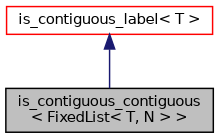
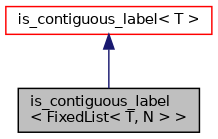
  digraph {
    node [fontname=Helvetica fontsize=10 shape=record]
-   n1 [color=black fillcolor=grey75 fontcolor=black height=0.2 label="is_contiguous_contiguous\l\< FixedList\< T, N \> \>" style=filled width=0.4]
+   n1 [color=black fillcolor=grey75 fontcolor=black height=0.2 label="is_contiguous_label\l\< FixedList\< T, N \> \>" style=filled width=0.4]
    n2 [color=red height=0.2 label="is_contiguous_label\< T \>" width=0.4]
    n2 -> n1 [color=midnightblue dir=back fontname=Helvetica fontsize=10 labelfontname=Helvetica labelfontsize=10 style=solid]
  }
